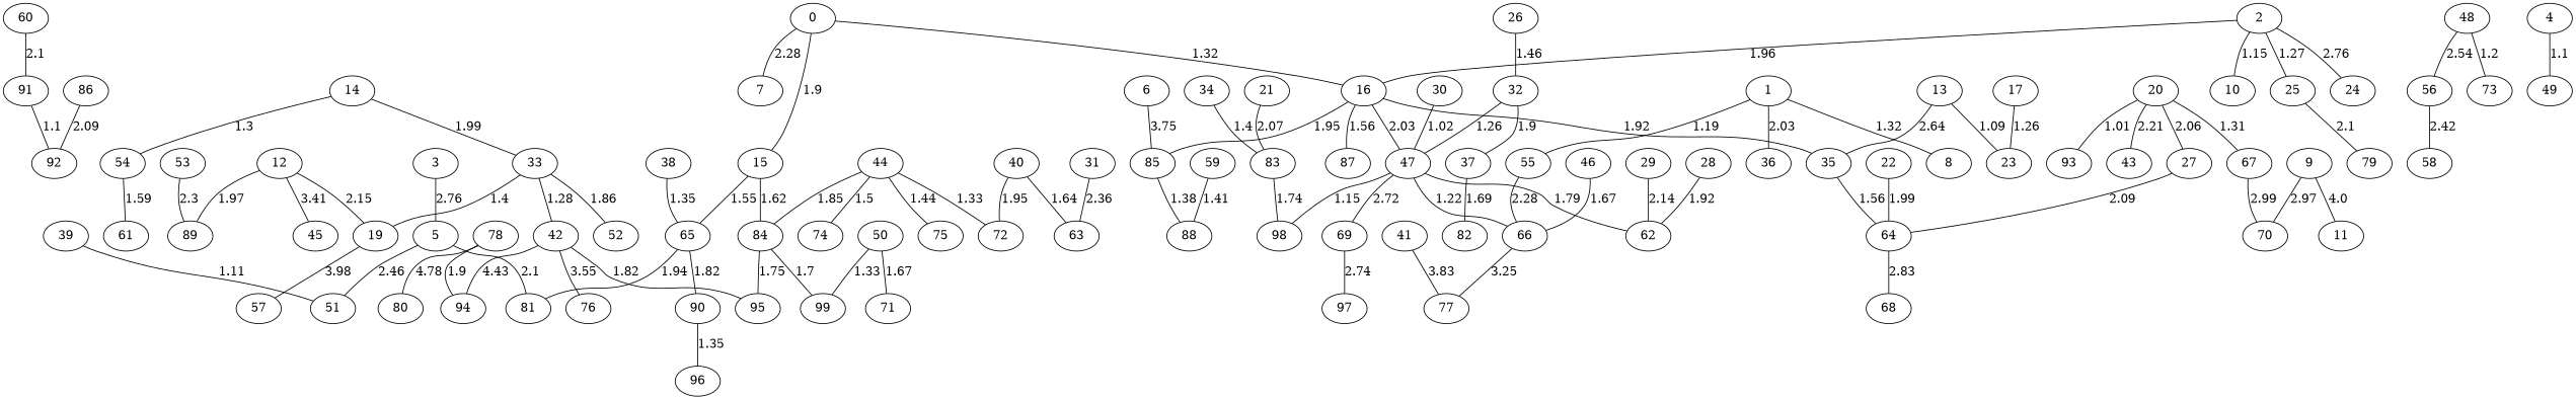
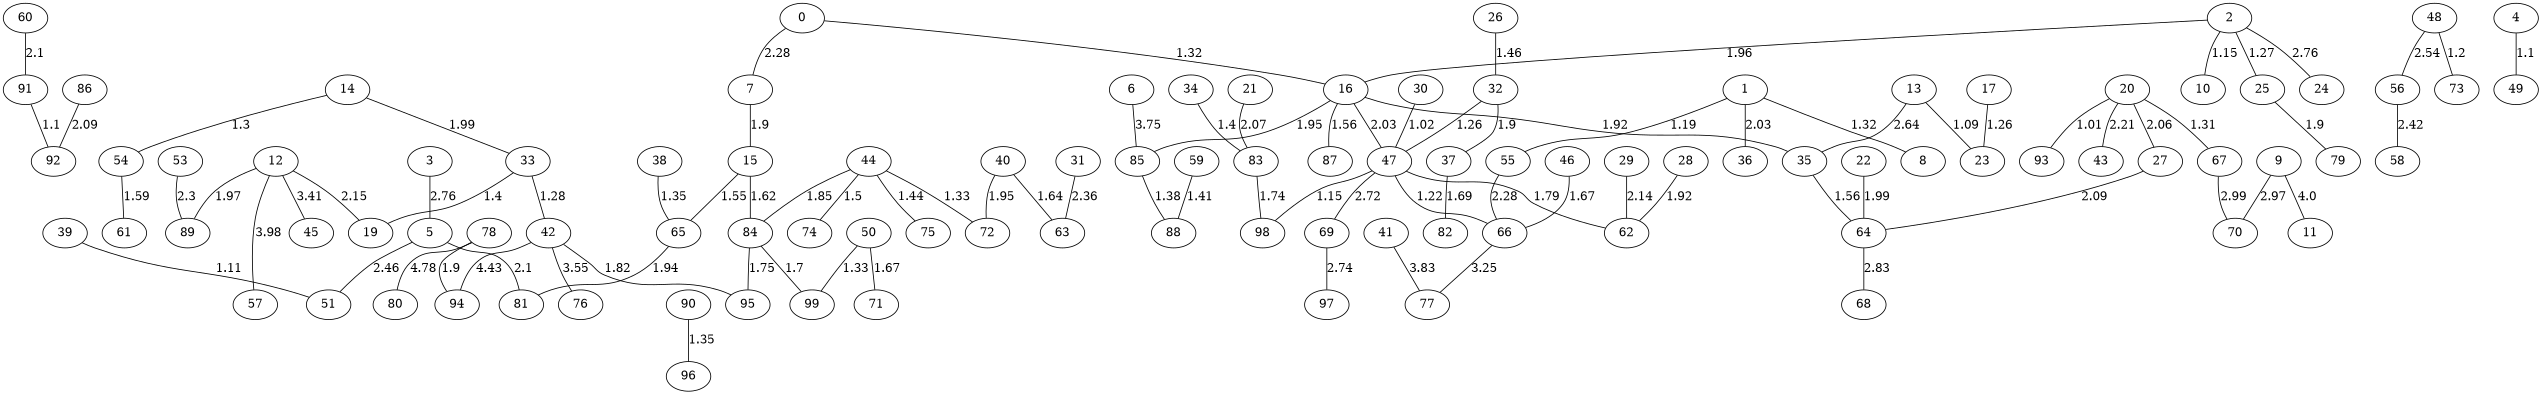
  graph {
    60
    91
    92
    5
    51
    81
    9
    70
    11
    2
    10
    16
    25
    24
    85
    47
    35
    87
    79
    33
-   52
    42
    19
    95
    94
    76
    56
    58
    6
    88
    67
    83
    98
    66
    62
    69
    77
    97
    27
    64
    30
    68
    22
    29
    44
    74
    75
    84
    72
    99
    12
    57
    89
    45
    13
    23
    21
    32
    37
    82
    40
    63
    15
    65
    90
    39
    55
    3
    96
    14
    54
    61
    46
    17
    26
    38
    31
    48
    73
    50
    71
    41
    4
    49
    34
    53
    1
    36
    8
    86
    59
    20
    93
    43
    0
    7
    78
    80
    28
    60 -- 91 [label=2.1]
    91 -- 92 [label=1.1]
    5 -- 51 [label=2.46]
    5 -- 81 [label=2.1]
    9 -- 70 [label=2.97]
    9 -- 11 [label=4.0]
    2 -- 10 [label=1.15]
    2 -- 16 [label=1.96]
    2 -- 25 [label=1.27]
    2 -- 24 [label=2.76]
    16 -- 85 [label=1.95]
    16 -- 47 [label=2.03]
    16 -- 35 [label=1.92]
    16 -- 87 [label=1.56]
-   25 -- 79 [label=2.1]
+   25 -- 79 [label=1.9]
    85 -- 88 [label=1.38]
    47 -- 98 [label=1.15]
    47 -- 66 [label=1.22]
    47 -- 62 [label=1.79]
    47 -- 69 [label=2.72]
    35 -- 64 [label=1.56]
-   33 -- 52 [label=1.86]
    33 -- 42 [label=1.28]
    33 -- 19 [label=1.4]
    42 -- 95 [label=1.82]
    42 -- 94 [label=4.43]
    42 -- 76 [label=3.55]
    56 -- 58 [label=2.42]
    6 -- 85 [label=3.75]
    67 -- 70 [label=2.99]
    83 -- 98 [label=1.74]
    66 -- 77 [label=3.25]
    69 -- 97 [label=2.74]
    27 -- 64 [label=2.09]
    64 -- 68 [label=2.83]
    30 -- 47 [label=1.02]
    22 -- 64 [label=1.99]
    29 -- 62 [label=2.14]
    44 -- 74 [label=1.5]
    44 -- 75 [label=1.44]
    44 -- 84 [label=1.85]
    44 -- 72 [label=1.33]
    84 -- 95 [label=1.75]
    84 -- 99 [label=1.7]
    12 -- 19 [label=2.15]
-   19 -- 57 [label=3.98]
+   12 -- 57 [label=3.98]
    12 -- 89 [label=1.97]
    12 -- 45 [label=3.41]
    13 -- 35 [label=2.64]
    13 -- 23 [label=1.09]
    21 -- 83 [label=2.07]
    32 -- 47 [label=1.26]
    32 -- 37 [label=1.9]
    37 -- 82 [label=1.69]
    40 -- 72 [label=1.95]
    40 -- 63 [label=1.64]
    15 -- 84 [label=1.62]
    15 -- 65 [label=1.55]
    65 -- 81 [label=1.94]
-   65 -- 90 [label=1.82]
    90 -- 96 [label=1.35]
    39 -- 51 [label=1.11]
    55 -- 66 [label=2.28]
    3 -- 5 [label=2.76]
    14 -- 33 [label=1.99]
    14 -- 54 [label=1.3]
    54 -- 61 [label=1.59]
    46 -- 66 [label=1.67]
    17 -- 23 [label=1.26]
    26 -- 32 [label=1.46]
    38 -- 65 [label=1.35]
    31 -- 63 [label=2.36]
    48 -- 56 [label=2.54]
    48 -- 73 [label=1.2]
    50 -- 99 [label=1.33]
    50 -- 71 [label=1.67]
    41 -- 77 [label=3.83]
    4 -- 49 [label=1.1]
    34 -- 83 [label=1.4]
    53 -- 89 [label=2.3]
    1 -- 55 [label=1.19]
    1 -- 36 [label=2.03]
    1 -- 8 [label=1.32]
    86 -- 92 [label=2.09]
    59 -- 88 [label=1.41]
    20 -- 67 [label=1.31]
    20 -- 27 [label=2.06]
    20 -- 93 [label=1.01]
    20 -- 43 [label=2.21]
    0 -- 16 [label=1.32]
-   0 -- 15 [label=1.9]
+   7 -- 15 [label=1.9]
    0 -- 7 [label=2.28]
    78 -- 94 [label=1.9]
    78 -- 80 [label=4.78]
    28 -- 62 [label=1.92]
  }
